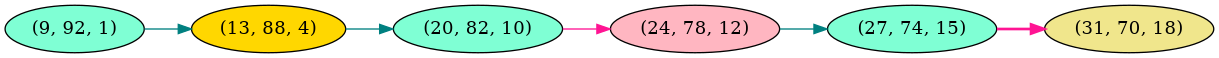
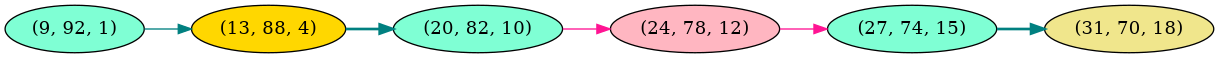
  digraph {
    rankdir=LR
    node [fillcolor=aquamarine style=filled]
    edge [color=deeppink style=solid]
    "(9, 92, 1)"
    "(13, 88, 4)" [fillcolor=gold]
    "(20, 82, 10)"
    "(24, 78, 12)" [fillcolor=lightpink]
    "(27, 74, 15)"
    "(31, 70, 18)" [fillcolor=khaki]
    "(9, 92, 1)" -> "(13, 88, 4)" [color=teal]
-   "(13, 88, 4)" -> "(20, 82, 10)" [color=teal]
+   "(13, 88, 4)" -> "(20, 82, 10)" [color=teal style=bold]
    "(20, 82, 10)" -> "(24, 78, 12)"
-   "(24, 78, 12)" -> "(27, 74, 15)" [color=teal]
-   "(27, 74, 15)" -> "(31, 70, 18)" [style=bold]
+   "(24, 78, 12)" -> "(27, 74, 15)"
+   "(27, 74, 15)" -> "(31, 70, 18)" [color=teal style=bold]
  }
